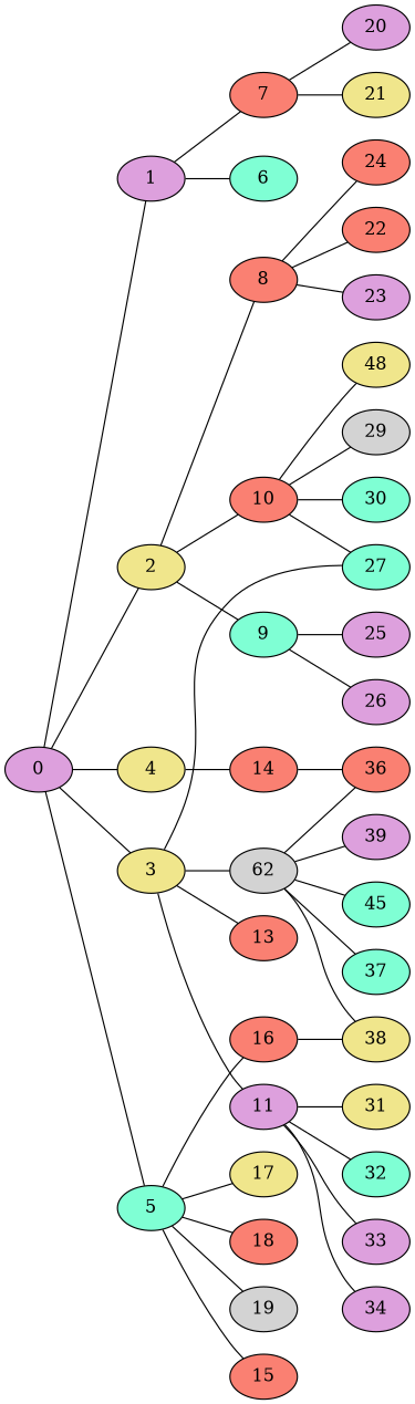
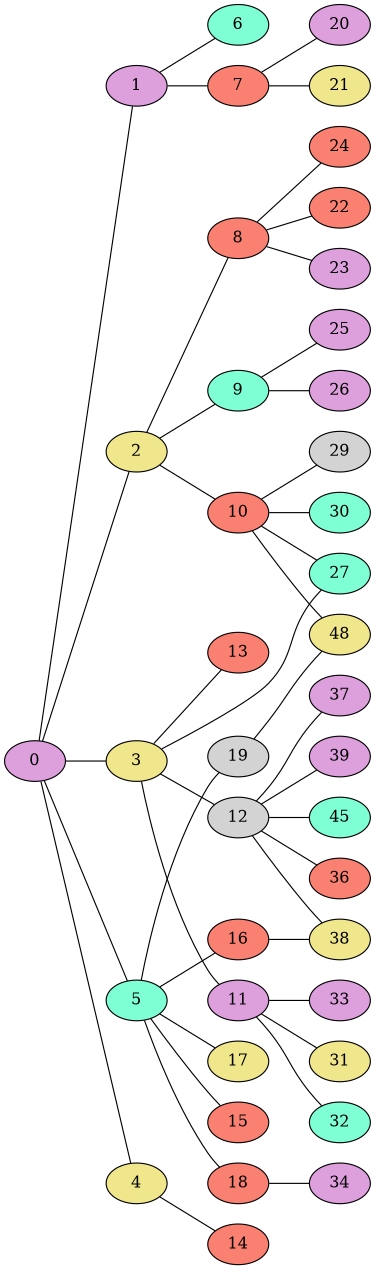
  graph {
    rankdir=LR
    node [fillcolor=plum style=filled]
    0
    1
    2 [fillcolor=khaki]
    3 [fillcolor=khaki]
    4 [fillcolor=khaki]
    5 [fillcolor=aquamarine]
    6 [fillcolor=aquamarine]
    7 [fillcolor=salmon]
    8 [fillcolor=salmon]
    10 [fillcolor=salmon]
    9 [fillcolor=aquamarine]
    11
-   12 [fillcolor=lightgrey label=62]
+   12 [fillcolor=lightgrey]
    13 [fillcolor=salmon]
    27 [fillcolor=aquamarine]
    14 [fillcolor=salmon]
    15 [fillcolor=salmon]
    16 [fillcolor=salmon]
    17 [fillcolor=khaki]
    18 [fillcolor=salmon]
    19 [fillcolor=lightgrey]
    20
    21 [fillcolor=khaki]
    24 [fillcolor=salmon]
    22 [fillcolor=salmon]
    23
    n27 [fillcolor=khaki label=48]
    29 [fillcolor=lightgrey]
    30 [fillcolor=aquamarine]
    25
    26
    32 [fillcolor=aquamarine]
    33
    34
    31 [fillcolor=khaki]
    n36 [fillcolor=aquamarine label=45]
    36 [fillcolor=salmon]
-   37 [fillcolor=aquamarine]
+   37
    38 [fillcolor=khaki]
    39
    0 -- 1
    0 -- 2
    0 -- 3
    0 -- 4
    0 -- 5
    1 -- 6
    1 -- 7
    2 -- 8
    2 -- 10
    2 -- 9
    3 -- 11
    3 -- 12
    3 -- 13
    3 -- 27
    4 -- 14
    5 -- 15
    5 -- 16
    5 -- 17
    5 -- 18
    5 -- 19
    7 -- 20
    7 -- 21
    8 -- 24
    8 -- 22
    8 -- 23
    10 -- 27
    10 -- n27
    10 -- 29
    10 -- 30
    9 -- 25
    9 -- 26
    11 -- 32
    11 -- 33
-   11 -- 34
+   18 -- 34
    11 -- 31
    12 -- n36
    12 -- 36
    12 -- 37
    12 -- 38
    12 -- 39
-   14 -- 36
    16 -- 38
+   19 -- n27
  }
